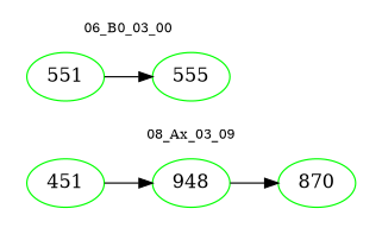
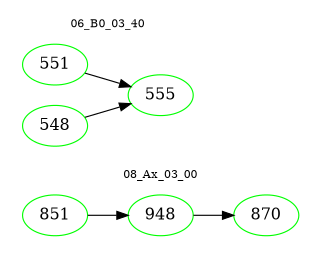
  digraph {
    rankdir=LR
    node [color=green]
    edge [color=black]
-   n1 [label=451]
+   n1 [label=851]
    n2 [label=948]
    n3 [label=870]
    n4 [label=551]
+   n5 [label=548]
    n6 [label=555]
    subgraph cluster_1 {
      color=white
      fontsize=10
-     label="08_Ax_03_09"
+     label="08_Ax_03_00"
      n1
      n2
      n3
    }
    subgraph cluster_2 {
      color=white
      fontsize=10
-     label="06_B0_03_00"
+     label="06_B0_03_40"
      n4
+     n5
      n6
    }
    n1 -> n2
    n2 -> n3
    n4 -> n6
+   n5 -> n6
  }
